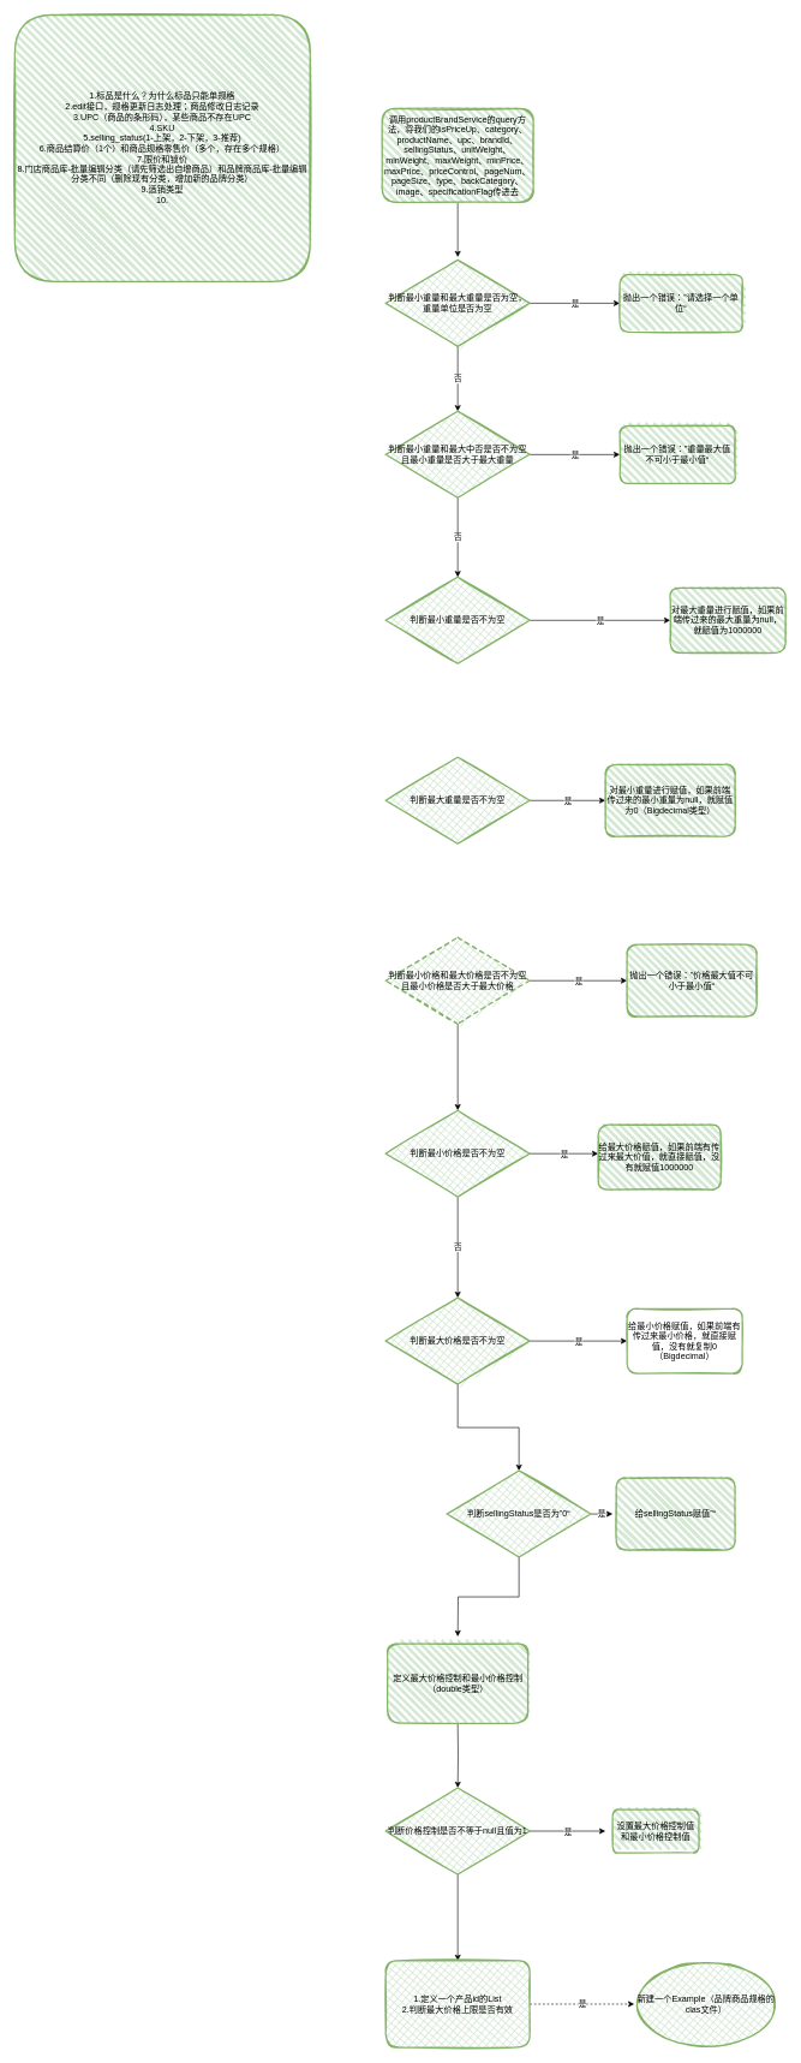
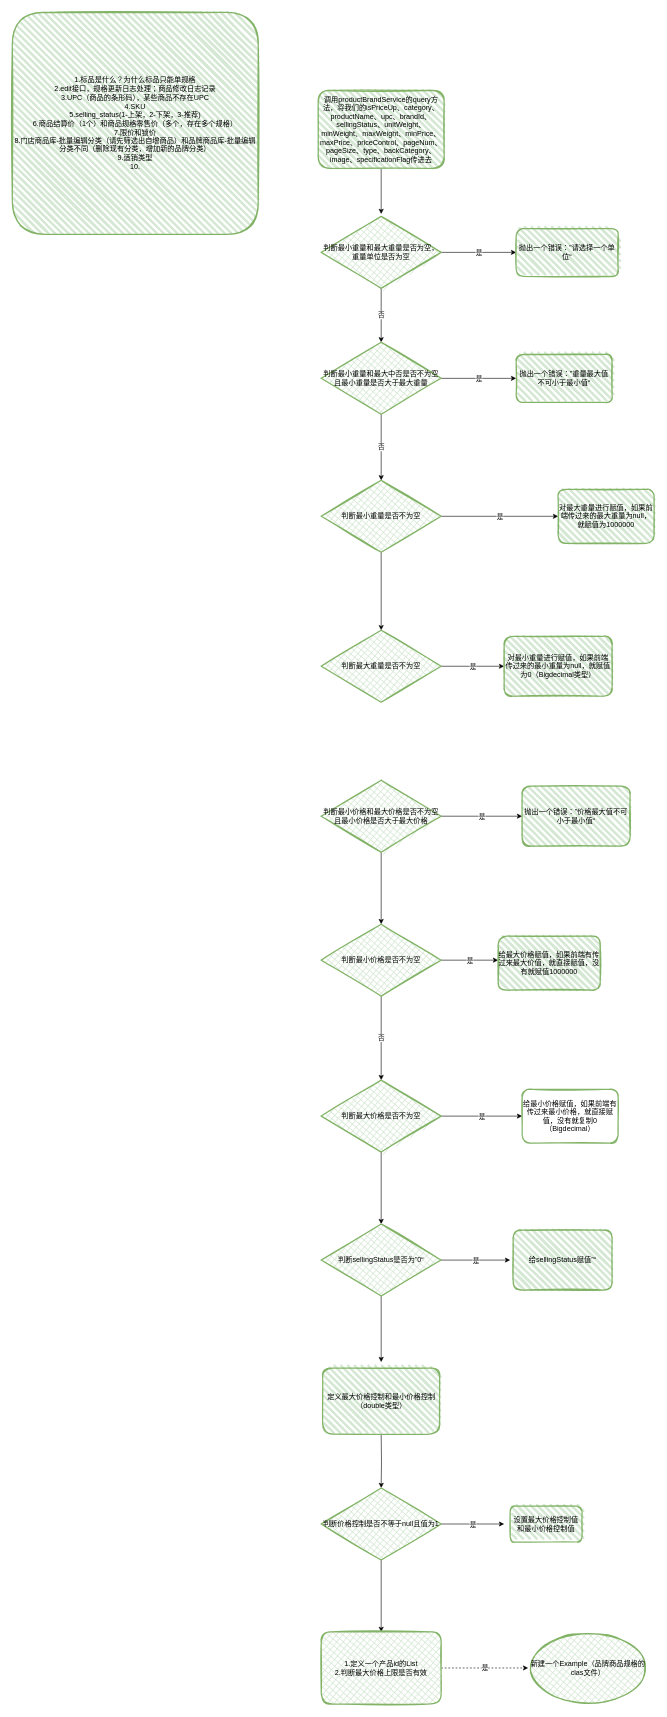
  <mxCell id="0" />
  <mxCell id="1" parent="0" />
  <mxCell id="2" value="1.标品是什么？为什么标品只能单规格&lt;br&gt;2.edit接口，规格更新日志处理；商品修改日志记录&lt;br&gt;3.UPC（商品的条形码），某些商品不存在UPC&lt;br&gt;4.SKU&lt;br&gt;5.selling_status(1-上架，2-下架，3-推荐)&lt;br&gt;6.商品结算价（1个）和商品规格零售价（多个，存在多个规格）&lt;br&gt;7.限价和锁价&lt;br&gt;8.门店商品库-批量编辑分类（请先筛选出自增商品）和品牌商品库-批量编辑分类不同（删除现有分类，增加新的品牌分类）&lt;br&gt;9.适销类型&lt;br&gt;10." style="rounded=1;whiteSpace=wrap;html=1;strokeWidth=2;fillWeight=4;hachureGap=8;hachureAngle=45;fillColor=#d5e8d4;sketch=1;strokeColor=#82b366;" vertex="1" parent="1"><mxGeometry x="20" y="20" width="410" height="370" as="geometry" /></mxCell>
  <mxCell id="3" style="edgeStyle=orthogonalEdgeStyle;rounded=0;orthogonalLoop=1;jettySize=auto;html=1;" edge="1" parent="1" source="4"><mxGeometry relative="1" as="geometry"><mxPoint x="635" y="356" as="targetPoint" /></mxGeometry></mxCell>
  <mxCell id="4" value="调用productBrandService的query方法，将我们的isPriceUp、category、productName、upc、brandId、sellingStatus、unitWeight、minWeight、maxWeight、minPrice、maxPrice、priceControl、pageNum、pageSize、type、backCategory、image、specificationFlag传进去" style="rounded=1;whiteSpace=wrap;html=1;strokeWidth=2;fillWeight=4;hachureGap=8;hachureAngle=45;fillColor=#d5e8d4;sketch=1;strokeColor=#82b366;" vertex="1" parent="1"><mxGeometry x="530" y="150" width="210" height="130" as="geometry" /></mxCell>
  <mxCell id="5" value="是" style="edgeStyle=orthogonalEdgeStyle;rounded=0;orthogonalLoop=1;jettySize=auto;html=1;" edge="1" parent="1" source="7"><mxGeometry relative="1" as="geometry"><mxPoint x="860" y="420" as="targetPoint" /></mxGeometry></mxCell>
  <mxCell id="6" value="否" style="edgeStyle=orthogonalEdgeStyle;rounded=0;orthogonalLoop=1;jettySize=auto;html=1;" edge="1" parent="1" source="7" target="10"><mxGeometry relative="1" as="geometry" /></mxCell>
  <mxCell id="7" value="判断最小重量和最大重量是否为空，重量单位是否为空" style="rhombus;whiteSpace=wrap;html=1;strokeWidth=2;fillWeight=-1;hachureGap=8;fillStyle=cross-hatch;fillColor=#d5e8d4;sketch=1;strokeColor=#82b366;" vertex="1" parent="1"><mxGeometry x="535" y="360" width="200" height="120" as="geometry" /></mxCell>
  <mxCell id="8" value="是" style="edgeStyle=orthogonalEdgeStyle;rounded=0;orthogonalLoop=1;jettySize=auto;html=1;" edge="1" parent="1" source="10"><mxGeometry relative="1" as="geometry"><mxPoint x="860" y="630" as="targetPoint" /></mxGeometry></mxCell>
  <mxCell id="9" value="否" style="edgeStyle=orthogonalEdgeStyle;rounded=0;orthogonalLoop=1;jettySize=auto;html=1;" edge="1" parent="1" source="10" target="15"><mxGeometry relative="1" as="geometry" /></mxCell>
  <mxCell id="10" value="判断最小重量和最大中否是否不为空且最小重量是否大于最大重量" style="rhombus;whiteSpace=wrap;html=1;strokeWidth=2;fillWeight=-1;hachureGap=8;fillStyle=cross-hatch;fillColor=#d5e8d4;sketch=1;strokeColor=#82b366;" vertex="1" parent="1"><mxGeometry x="535" y="570" width="200" height="120" as="geometry" /></mxCell>
  <mxCell id="11" value="抛出一个错误：”重量最大值不可小于最小值“" style="rounded=1;whiteSpace=wrap;html=1;strokeWidth=2;fillWeight=4;hachureGap=8;hachureAngle=45;fillColor=#d5e8d4;sketch=1;strokeColor=#82b366;" vertex="1" parent="1"><mxGeometry x="860" y="590" width="160" height="80" as="geometry" /></mxCell>
  <mxCell id="12" value="抛出一个错误：”请选择一个单位“" style="rounded=1;whiteSpace=wrap;html=1;strokeWidth=2;fillWeight=4;hachureGap=8;hachureAngle=45;fillColor=#d5e8d4;sketch=1;strokeColor=#82b366;" vertex="1" parent="1"><mxGeometry x="860" y="380" width="170" height="80" as="geometry" /></mxCell>
  <mxCell id="13" value="是" style="edgeStyle=orthogonalEdgeStyle;rounded=0;orthogonalLoop=1;jettySize=auto;html=1;" edge="1" parent="1" source="15"><mxGeometry relative="1" as="geometry"><mxPoint x="930" y="860" as="targetPoint" /></mxGeometry></mxCell>
+ <mxCell id="14" style="edgeStyle=orthogonalEdgeStyle;rounded=0;orthogonalLoop=1;jettySize=auto;html=1;" edge="1" parent="1" source="15" target="18"><mxGeometry relative="1" as="geometry" /></mxCell>
  <mxCell id="15" value="判断最小重量是否不为空" style="rhombus;whiteSpace=wrap;html=1;strokeWidth=2;fillWeight=-1;hachureGap=8;fillStyle=cross-hatch;fillColor=#d5e8d4;sketch=1;strokeColor=#82b366;" vertex="1" parent="1"><mxGeometry x="535" y="800" width="200" height="120" as="geometry" /></mxCell>
  <mxCell id="16" value="对最大重量进行赋值，如果前端传过来的最大重量为null，就赋值为1000000" style="rounded=1;whiteSpace=wrap;html=1;strokeWidth=2;fillWeight=4;hachureGap=8;hachureAngle=45;fillColor=#d5e8d4;sketch=1;strokeColor=#82b366;" vertex="1" parent="1"><mxGeometry x="930" y="815" width="160" height="90" as="geometry" /></mxCell>
  <mxCell id="17" value="是" style="edgeStyle=orthogonalEdgeStyle;rounded=0;orthogonalLoop=1;jettySize=auto;html=1;" edge="1" parent="1" source="18"><mxGeometry relative="1" as="geometry"><mxPoint x="840" y="1110" as="targetPoint" /></mxGeometry></mxCell>
  <mxCell id="18" value="判断最大重量是否不为空" style="rhombus;whiteSpace=wrap;html=1;strokeWidth=2;fillWeight=-1;hachureGap=8;fillStyle=cross-hatch;fillColor=#d5e8d4;sketch=1;strokeColor=#82b366;" vertex="1" parent="1"><mxGeometry x="535" y="1050" width="200" height="120" as="geometry" /></mxCell>
  <mxCell id="19" value="对最小重量进行赋值，如果前端传过来的最小重量为null，就赋值为0（Bigdecimal类型）" style="rounded=1;whiteSpace=wrap;html=1;strokeWidth=2;fillWeight=4;hachureGap=8;hachureAngle=45;fillColor=#d5e8d4;sketch=1;strokeColor=#82b366;" vertex="1" parent="1"><mxGeometry x="840" y="1060" width="180" height="100" as="geometry" /></mxCell>
  <mxCell id="20" value="是" style="edgeStyle=orthogonalEdgeStyle;rounded=0;orthogonalLoop=1;jettySize=auto;html=1;" edge="1" parent="1" source="22"><mxGeometry relative="1" as="geometry"><mxPoint x="870" y="1360" as="targetPoint" /></mxGeometry></mxCell>
  <mxCell id="21" style="edgeStyle=orthogonalEdgeStyle;rounded=0;orthogonalLoop=1;jettySize=auto;html=1;" edge="1" parent="1" source="22" target="26"><mxGeometry relative="1" as="geometry" /></mxCell>
- <mxCell id="22" value="判断最小价格和最大价格是否不为空且最小价格是否大于最大价格" style="rhombus;whiteSpace=wrap;html=1;strokeWidth=2;fillWeight=-1;hachureGap=8;fillStyle=cross-hatch;fillColor=#d5e8d4;sketch=1;strokeColor=#82b366;dashed=1;" vertex="1" parent="1"><mxGeometry x="535" y="1300" width="200" height="120" as="geometry" /></mxCell>
+ <mxCell id="22" value="判断最小价格和最大价格是否不为空且最小价格是否大于最大价格" style="rhombus;whiteSpace=wrap;html=1;strokeWidth=2;fillWeight=-1;hachureGap=8;fillStyle=cross-hatch;fillColor=#d5e8d4;sketch=1;strokeColor=#82b366;" vertex="1" parent="1"><mxGeometry x="535" y="1300" width="200" height="120" as="geometry" /></mxCell>
  <mxCell id="23" value="抛出一个错误：”价格最大值不可小于最小值“" style="rounded=1;whiteSpace=wrap;html=1;strokeWidth=2;fillWeight=4;hachureGap=8;hachureAngle=45;fillColor=#d5e8d4;sketch=1;strokeColor=#82b366;" vertex="1" parent="1"><mxGeometry x="870" y="1310" width="180" height="100" as="geometry" /></mxCell>
  <mxCell id="24" value="是" style="edgeStyle=orthogonalEdgeStyle;rounded=0;orthogonalLoop=1;jettySize=auto;html=1;" edge="1" parent="1" source="26"><mxGeometry relative="1" as="geometry"><mxPoint x="830" y="1600" as="targetPoint" /></mxGeometry></mxCell>
  <mxCell id="25" value="否" style="edgeStyle=orthogonalEdgeStyle;rounded=0;orthogonalLoop=1;jettySize=auto;html=1;" edge="1" parent="1" source="26" target="30"><mxGeometry relative="1" as="geometry" /></mxCell>
  <mxCell id="26" value="判断最小价格是否不为空" style="rhombus;whiteSpace=wrap;html=1;strokeWidth=2;fillWeight=-1;hachureGap=8;fillStyle=cross-hatch;fillColor=#d5e8d4;sketch=1;strokeColor=#82b366;" vertex="1" parent="1"><mxGeometry x="535" y="1540" width="200" height="120" as="geometry" /></mxCell>
  <mxCell id="27" value="给最大价格赋值，如果前端有传过来最大价值，就直接赋值，没有就赋值1000000" style="rounded=1;whiteSpace=wrap;html=1;strokeWidth=2;fillWeight=4;hachureGap=8;hachureAngle=45;fillColor=#d5e8d4;sketch=1;strokeColor=#82b366;" vertex="1" parent="1"><mxGeometry x="830" y="1560" width="170" height="90" as="geometry" /></mxCell>
  <mxCell id="28" value="是" style="edgeStyle=orthogonalEdgeStyle;rounded=0;orthogonalLoop=1;jettySize=auto;html=1;" edge="1" parent="1" source="30"><mxGeometry relative="1" as="geometry"><mxPoint x="870" y="1860" as="targetPoint" /></mxGeometry></mxCell>
  <mxCell id="29" style="edgeStyle=orthogonalEdgeStyle;rounded=0;orthogonalLoop=1;jettySize=auto;html=1;" edge="1" parent="1" source="30" target="34"><mxGeometry relative="1" as="geometry" /></mxCell>
  <mxCell id="30" value="判断最大价格是否不为空" style="rhombus;whiteSpace=wrap;html=1;strokeWidth=2;fillWeight=-1;hachureGap=8;fillStyle=cross-hatch;fillColor=#d5e8d4;sketch=1;strokeColor=#82b366;" vertex="1" parent="1"><mxGeometry x="535" y="1800" width="200" height="120" as="geometry" /></mxCell>
  <mxCell id="31" value="给最小价格赋值，如果前端有传过来最小价格，就直接赋值，没有就复制0（Bigdecimal）" style="rounded=1;whiteSpace=wrap;html=1;strokeWidth=2;fillWeight=4;hachureGap=8;hachureAngle=45;fillColor=#ffffff;sketch=1;strokeColor=#82b366;" vertex="1" parent="1"><mxGeometry x="870" y="1815" width="160" height="90" as="geometry" /></mxCell>
  <mxCell id="32" value="是" style="edgeStyle=orthogonalEdgeStyle;rounded=0;orthogonalLoop=1;jettySize=auto;html=1;" edge="1" parent="1" source="34"><mxGeometry relative="1" as="geometry"><mxPoint x="850" y="2100" as="targetPoint" /></mxGeometry></mxCell>
  <mxCell id="33" style="edgeStyle=orthogonalEdgeStyle;rounded=0;orthogonalLoop=1;jettySize=auto;html=1;" edge="1" parent="1" source="34"><mxGeometry relative="1" as="geometry"><mxPoint x="635" y="2270" as="targetPoint" /></mxGeometry></mxCell>
- <mxCell id="34" value="判断sellingStatus是否为”0“" style="rhombus;whiteSpace=wrap;html=1;strokeWidth=2;fillWeight=-1;hachureGap=8;fillStyle=cross-hatch;fillColor=#d5e8d4;sketch=1;strokeColor=#82b366;" vertex="1" parent="1"><mxGeometry x="620" y="2040" width="200" height="120" as="geometry" /></mxCell>
+ <mxCell id="34" value="判断sellingStatus是否为”0“" style="rhombus;whiteSpace=wrap;html=1;strokeWidth=2;fillWeight=-1;hachureGap=8;fillStyle=cross-hatch;fillColor=#d5e8d4;sketch=1;strokeColor=#82b366;" vertex="1" parent="1"><mxGeometry x="535" y="2040" width="200" height="120" as="geometry" /></mxCell>
  <mxCell id="35" value="给sellingStatus赋值”“" style="rounded=1;whiteSpace=wrap;html=1;strokeWidth=2;fillWeight=4;hachureGap=8;hachureAngle=45;fillColor=#d5e8d4;sketch=1;strokeColor=#82b366;" vertex="1" parent="1"><mxGeometry x="855" y="2050" width="165" height="100" as="geometry" /></mxCell>
  <mxCell id="36" style="edgeStyle=orthogonalEdgeStyle;rounded=0;orthogonalLoop=1;jettySize=auto;html=1;" edge="1" parent="1" target="39"><mxGeometry relative="1" as="geometry"><mxPoint x="635" y="2390" as="sourcePoint" /></mxGeometry></mxCell>
  <mxCell id="37" value="是" style="edgeStyle=orthogonalEdgeStyle;rounded=0;orthogonalLoop=1;jettySize=auto;html=1;" edge="1" parent="1" source="39"><mxGeometry relative="1" as="geometry"><mxPoint x="840" y="2540" as="targetPoint" /></mxGeometry></mxCell>
  <mxCell id="38" style="edgeStyle=orthogonalEdgeStyle;rounded=0;orthogonalLoop=1;jettySize=auto;html=1;" edge="1" parent="1" source="39" target="43"><mxGeometry relative="1" as="geometry" /></mxCell>
  <mxCell id="39" value="判断价格控制是否不等于null且值为1" style="rhombus;whiteSpace=wrap;html=1;strokeWidth=2;fillWeight=-1;hachureGap=8;fillStyle=cross-hatch;fillColor=#d5e8d4;sketch=1;strokeColor=#82b366;" vertex="1" parent="1"><mxGeometry x="535" y="2480" width="200" height="120" as="geometry" /></mxCell>
  <mxCell id="40" value="定义最大价格控制和最小价格控制（double类型）" style="rounded=1;whiteSpace=wrap;html=1;strokeWidth=2;fillWeight=4;hachureGap=8;hachureAngle=45;fillColor=#d5e8d4;sketch=1;strokeColor=#82b366;" vertex="1" parent="1"><mxGeometry x="537.5" y="2280" width="195" height="110" as="geometry" /></mxCell>
  <mxCell id="41" value="设置最大价格控制值和最小价格控制值" style="rounded=1;whiteSpace=wrap;html=1;strokeWidth=2;fillWeight=4;hachureGap=8;hachureAngle=45;fillColor=#d5e8d4;sketch=1;strokeColor=#82b366;" vertex="1" parent="1"><mxGeometry x="850" y="2510" width="120" height="60" as="geometry" /></mxCell>
  <mxCell id="42" value="是" style="edgeStyle=orthogonalEdgeStyle;rounded=0;orthogonalLoop=1;jettySize=auto;html=1;dashed=1;" edge="1" parent="1" source="43" target="44"><mxGeometry relative="1" as="geometry" /></mxCell>
  <mxCell id="43" value="1.定义一个产品id的List&lt;br&gt;2.判断最大价格上限是否有效" style="whiteSpace=wrap;html=1;strokeWidth=2;fillWeight=-1;hachureGap=8;fillStyle=cross-hatch;fillColor=#d5e8d4;sketch=1;strokeColor=#82b366;rounded=1;" vertex="1" parent="1"><mxGeometry x="535" y="2720" width="200" height="120" as="geometry" /></mxCell>
  <mxCell id="44" value="新建一个Example（品牌商品规格的clas文件）" style="ellipse;whiteSpace=wrap;html=1;strokeWidth=2;fillWeight=-1;hachureGap=8;fillStyle=cross-hatch;fillColor=#d5e8d4;sketch=1;strokeColor=#82b366;" vertex="1" parent="1"><mxGeometry x="880" y="2720" width="200" height="120" as="geometry" /></mxCell>
